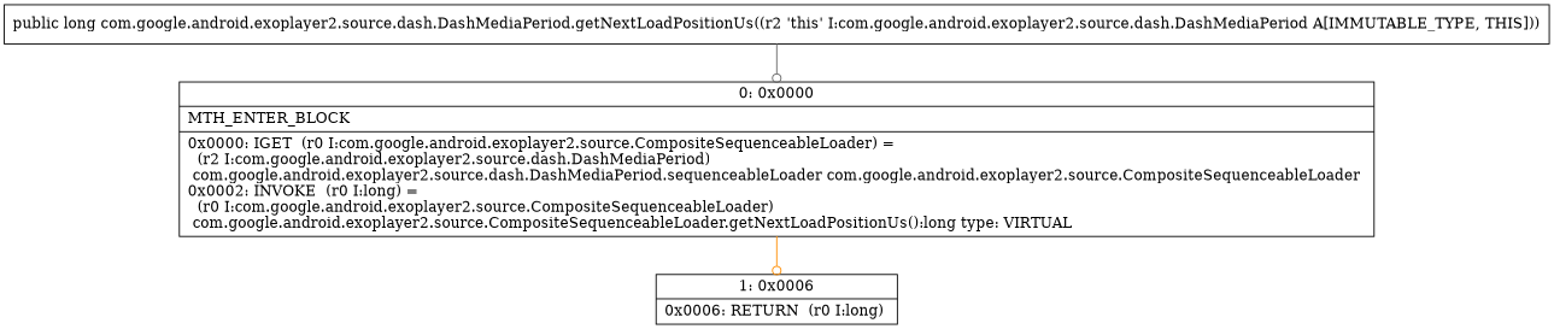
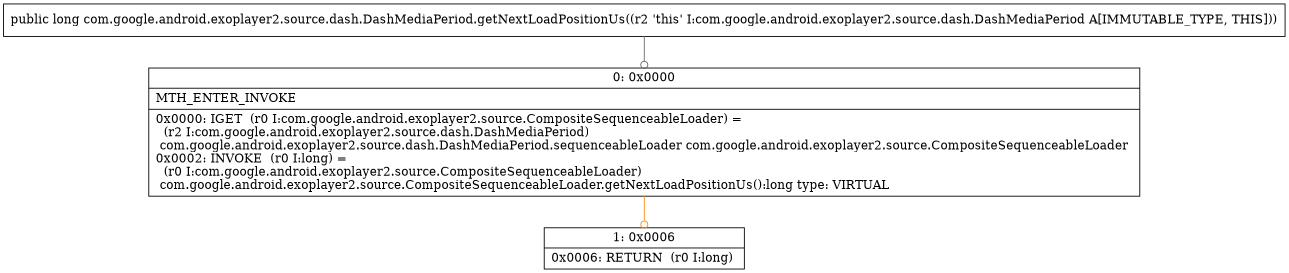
  digraph {
    node [shape=record]
    edge [arrowhead=odot]
-   n1 [label="{0\:\ 0x0000|MTH_ENTER_BLOCK\l|0x0000: IGET  (r0 I:com.google.android.exoplayer2.source.CompositeSequenceableLoader) = \l  (r2 I:com.google.android.exoplayer2.source.dash.DashMediaPeriod)\l com.google.android.exoplayer2.source.dash.DashMediaPeriod.sequenceableLoader com.google.android.exoplayer2.source.CompositeSequenceableLoader \l0x0002: INVOKE  (r0 I:long) = \l  (r0 I:com.google.android.exoplayer2.source.CompositeSequenceableLoader)\l com.google.android.exoplayer2.source.CompositeSequenceableLoader.getNextLoadPositionUs():long type: VIRTUAL \l}"]
+   n1 [label="{0\:\ 0x0000|MTH_ENTER_INVOKE\l|0x0000: IGET  (r0 I:com.google.android.exoplayer2.source.CompositeSequenceableLoader) = \l  (r2 I:com.google.android.exoplayer2.source.dash.DashMediaPeriod)\l com.google.android.exoplayer2.source.dash.DashMediaPeriod.sequenceableLoader com.google.android.exoplayer2.source.CompositeSequenceableLoader \l0x0002: INVOKE  (r0 I:long) = \l  (r0 I:com.google.android.exoplayer2.source.CompositeSequenceableLoader)\l com.google.android.exoplayer2.source.CompositeSequenceableLoader.getNextLoadPositionUs():long type: VIRTUAL \l}"]
    n2 [label="{1\:\ 0x0006|0x0006: RETURN  (r0 I:long) \l}"]
    n3 [label="{public long com.google.android.exoplayer2.source.dash.DashMediaPeriod.getNextLoadPositionUs((r2 'this' I:com.google.android.exoplayer2.source.dash.DashMediaPeriod A[IMMUTABLE_TYPE, THIS])) }"]
    n1 -> n2 [color=darkorange]
    n3 -> n1 [color=gray40]
  }
